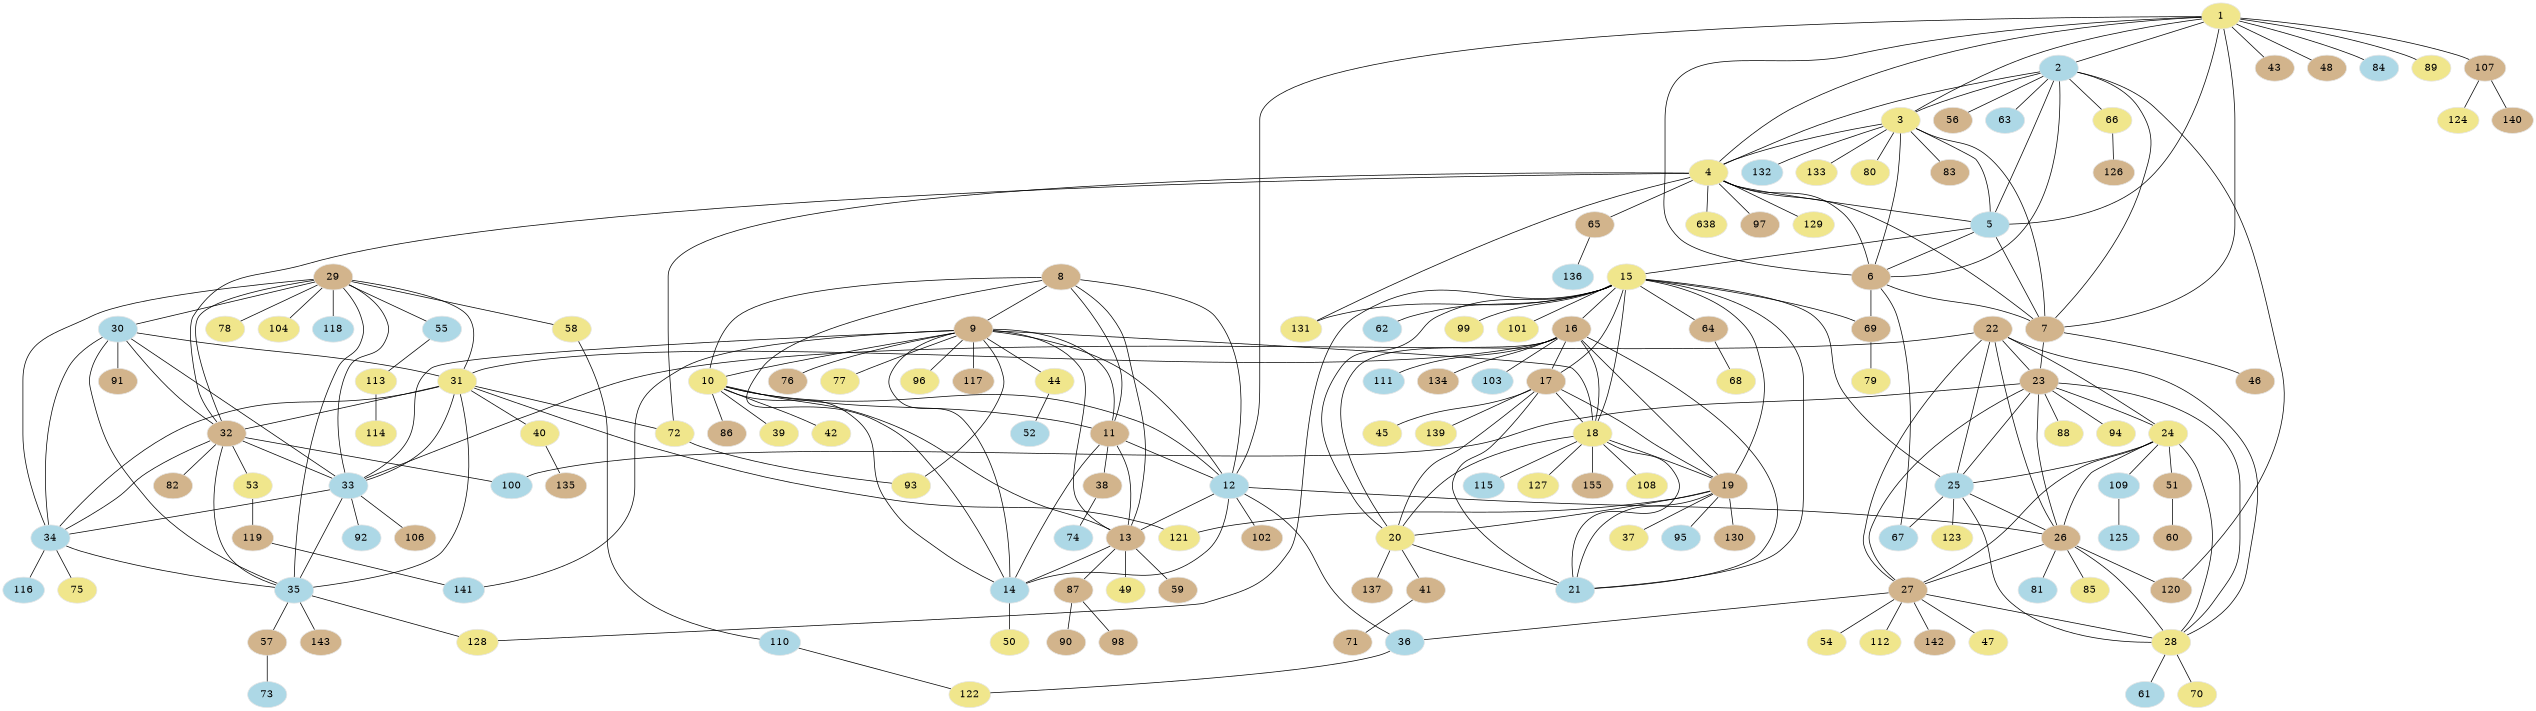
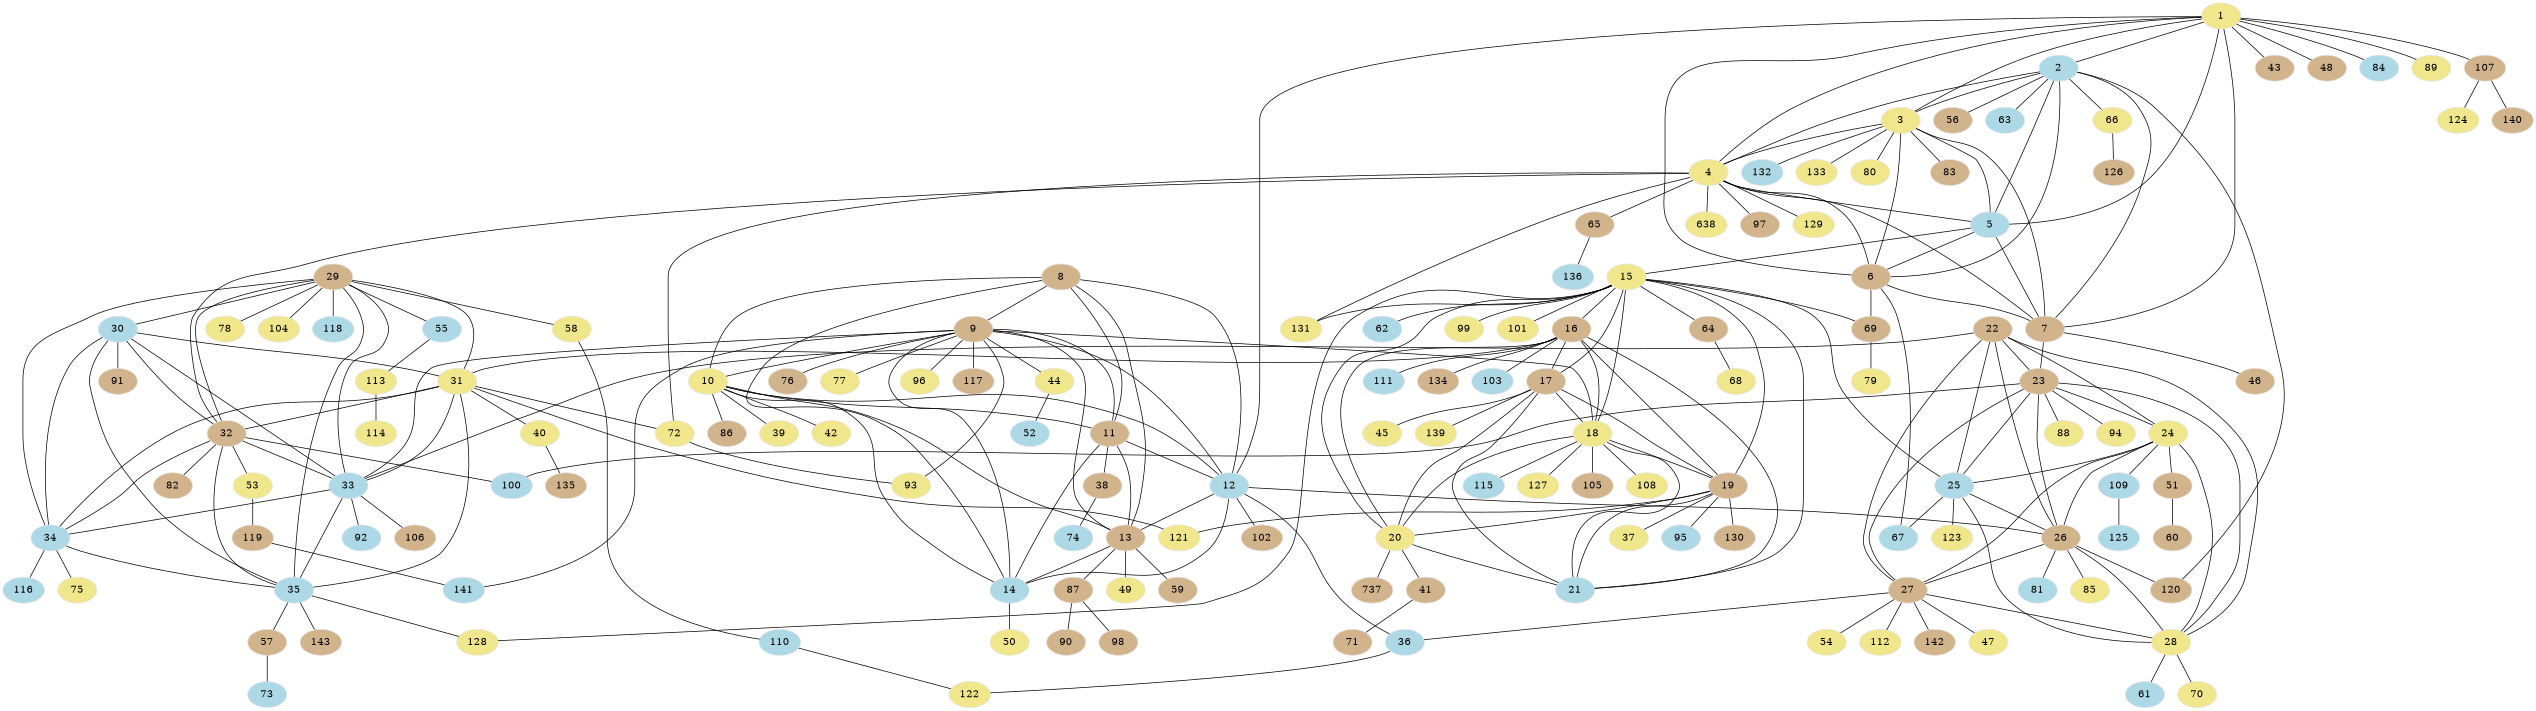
  graph {
    node [color=gray90 fillcolor=khaki style=filled]
    2 [fillcolor=lightblue]
    1
    3
    4
    5 [fillcolor=lightblue]
    6 [fillcolor=tan]
    7 [fillcolor=tan]
    12 [fillcolor=lightblue]
    43 [fillcolor=tan]
    48 [fillcolor=tan]
    84 [fillcolor=lightblue]
    89
    107 [fillcolor=tan]
    56 [fillcolor=tan]
    63 [fillcolor=lightblue]
    66
    120 [fillcolor=tan]
    80
    83 [fillcolor=tan]
    132 [fillcolor=lightblue]
    133
    32 [fillcolor=tan]
    65 [fillcolor=tan]
    72
    97 [fillcolor=tan]
    129
    131
    n28 [label=638]
    15
    67 [fillcolor=lightblue]
    69 [fillcolor=tan]
    23 [fillcolor=tan]
    46 [fillcolor=tan]
    13 [fillcolor=tan]
    14 [fillcolor=lightblue]
    26 [fillcolor=tan]
    36 [fillcolor=lightblue]
    102 [fillcolor=tan]
    124
    140 [fillcolor=tan]
    126 [fillcolor=tan]
    33 [fillcolor=lightblue]
    100 [fillcolor=lightblue]
    34 [fillcolor=lightblue]
    35 [fillcolor=lightblue]
    53
    82 [fillcolor=tan]
    136 [fillcolor=lightblue]
    93
    18
    16 [fillcolor=tan]
    17 [fillcolor=tan]
    19 [fillcolor=tan]
    20
    21 [fillcolor=lightblue]
    25 [fillcolor=lightblue]
    62 [fillcolor=lightblue]
    64 [fillcolor=tan]
    99
    101
    128
    79
    24
    27 [fillcolor=tan]
    28
    88
    94
    8 [fillcolor=tan]
    9 [fillcolor=tan]
    10
    11 [fillcolor=tan]
    44
    76 [fillcolor=tan]
    77
    96
    117 [fillcolor=tan]
    141 [fillcolor=lightblue]
    39
    42
    86 [fillcolor=tan]
    38 [fillcolor=tan]
    49
    59 [fillcolor=tan]
    87 [fillcolor=tan]
    50
-   105 [fillcolor=tan label=155]
+   105 [fillcolor=tan]
    108
    115 [fillcolor=lightblue]
    127
    92 [fillcolor=lightblue]
    106 [fillcolor=tan]
    52 [fillcolor=lightblue]
    74 [fillcolor=lightblue]
    81 [fillcolor=lightblue]
    85
    122
    90 [fillcolor=tan]
    98 [fillcolor=tan]
    31
    103 [fillcolor=lightblue]
    111 [fillcolor=lightblue]
    134 [fillcolor=tan]
    45
    139
    37
    95 [fillcolor=lightblue]
    121
    130 [fillcolor=tan]
    41 [fillcolor=tan]
-   137 [fillcolor=tan]
+   137 [fillcolor=tan label=737]
    123
    68
    40
    71 [fillcolor=tan]
    22 [fillcolor=tan]
    51 [fillcolor=tan]
    109 [fillcolor=lightblue]
    47
    54
    112
    142 [fillcolor=tan]
    61 [fillcolor=lightblue]
    70
    60 [fillcolor=tan]
    125 [fillcolor=lightblue]
    29 [fillcolor=tan]
    30 [fillcolor=lightblue]
    55 [fillcolor=lightblue]
    58
    78
    104
    118 [fillcolor=lightblue]
    91 [fillcolor=tan]
    75
    116 [fillcolor=lightblue]
    57 [fillcolor=tan]
    143 [fillcolor=tan]
    113
    110 [fillcolor=lightblue]
    135 [fillcolor=tan]
    119 [fillcolor=tan]
    73 [fillcolor=lightblue]
    114
    2 -- 3
    2 -- 4
    2 -- 5
    2 -- 6
    2 -- 7
    2 -- 56
    2 -- 63
    2 -- 66
    2 -- 120
    1 -- 2
    1 -- 3
    1 -- 4
    1 -- 5
    1 -- 6
    1 -- 7
    1 -- 12
    1 -- 43
    1 -- 48
    1 -- 84
    1 -- 89
    1 -- 107
    3 -- 4
    3 -- 5
    3 -- 6
    3 -- 7
    3 -- 80
    3 -- 83
    3 -- 132
    3 -- 133
    4 -- 5
    4 -- 6
    4 -- 7
    4 -- 32
    4 -- 65
    4 -- 72
    4 -- 97
    4 -- 129
    4 -- 131
    4 -- n28
    5 -- 6
    5 -- 7
    5 -- 15
    6 -- 7
    6 -- 67
    6 -- 69
    7 -- 23
    7 -- 46
    12 -- 13
    12 -- 14
    12 -- 26
    12 -- 36
    12 -- 102
    107 -- 124
    107 -- 140
    66 -- 126
    32 -- 33
    32 -- 100
    32 -- 34
    32 -- 35
    32 -- 53
    32 -- 82
    65 -- 136
    72 -- 93
    15 -- 131
    15 -- 69
    15 -- 18
    15 -- 16
    15 -- 17
    15 -- 19
    15 -- 20
    15 -- 21
    15 -- 25
    15 -- 62
    15 -- 64
    15 -- 99
    15 -- 101
    15 -- 128
    69 -- 79
    23 -- 26
    23 -- 100
    23 -- 25
    23 -- 24
    23 -- 27
    23 -- 28
    23 -- 88
    23 -- 94
    13 -- 14
    13 -- 49
    13 -- 59
    13 -- 87
    14 -- 50
    26 -- 120
    26 -- 27
    26 -- 28
    26 -- 81
    26 -- 85
    36 -- 122
    33 -- 34
    33 -- 35
    33 -- 92
    33 -- 106
    34 -- 35
    34 -- 75
    34 -- 116
    35 -- 128
    35 -- 57
    35 -- 143
    53 -- 119
    18 -- 19
    18 -- 20
    18 -- 21
    18 -- 105
    18 -- 108
    18 -- 115
    18 -- 127
    16 -- 18
    16 -- 17
    16 -- 19
    16 -- 20
    16 -- 21
    16 -- 31
    16 -- 103
    16 -- 111
    16 -- 134
    17 -- 18
    17 -- 19
    17 -- 20
    17 -- 21
    17 -- 45
    17 -- 139
    19 -- 20
    19 -- 21
    19 -- 37
    19 -- 95
    19 -- 121
    19 -- 130
    20 -- 21
    20 -- 41
    20 -- 137
    25 -- 67
    25 -- 26
    25 -- 28
    25 -- 123
    64 -- 68
    24 -- 26
    24 -- 25
    24 -- 27
    24 -- 28
    24 -- 51
    24 -- 109
    27 -- 36
    27 -- 28
    27 -- 47
    27 -- 54
    27 -- 112
    27 -- 142
    28 -- 61
    28 -- 70
    8 -- 12
    8 -- 13
    8 -- 14
    8 -- 9
    8 -- 10
    8 -- 11
    9 -- 12
    9 -- 13
    9 -- 14
    9 -- 33
    9 -- 93
    9 -- 18
    9 -- 10
    9 -- 11
    9 -- 44
    9 -- 76
    9 -- 77
    9 -- 96
    9 -- 117
    9 -- 141
    10 -- 12
    10 -- 13
    10 -- 14
    10 -- 11
    10 -- 39
    10 -- 42
    10 -- 86
    11 -- 12
    11 -- 13
    11 -- 14
    11 -- 38
    44 -- 52
    38 -- 74
    87 -- 90
    87 -- 98
    31 -- 32
    31 -- 72
    31 -- 33
    31 -- 34
    31 -- 35
    31 -- 121
    31 -- 40
    41 -- 71
    40 -- 135
    22 -- 23
    22 -- 26
    22 -- 33
    22 -- 25
    22 -- 24
    22 -- 27
    22 -- 28
    51 -- 60
    109 -- 125
    29 -- 32
    29 -- 33
    29 -- 34
    29 -- 35
    29 -- 31
    29 -- 30
    29 -- 55
    29 -- 58
    29 -- 78
    29 -- 104
    29 -- 118
    30 -- 32
    30 -- 33
    30 -- 34
    30 -- 35
    30 -- 31
    30 -- 91
    55 -- 113
    58 -- 110
    57 -- 73
    113 -- 114
    110 -- 122
    119 -- 141
  }
